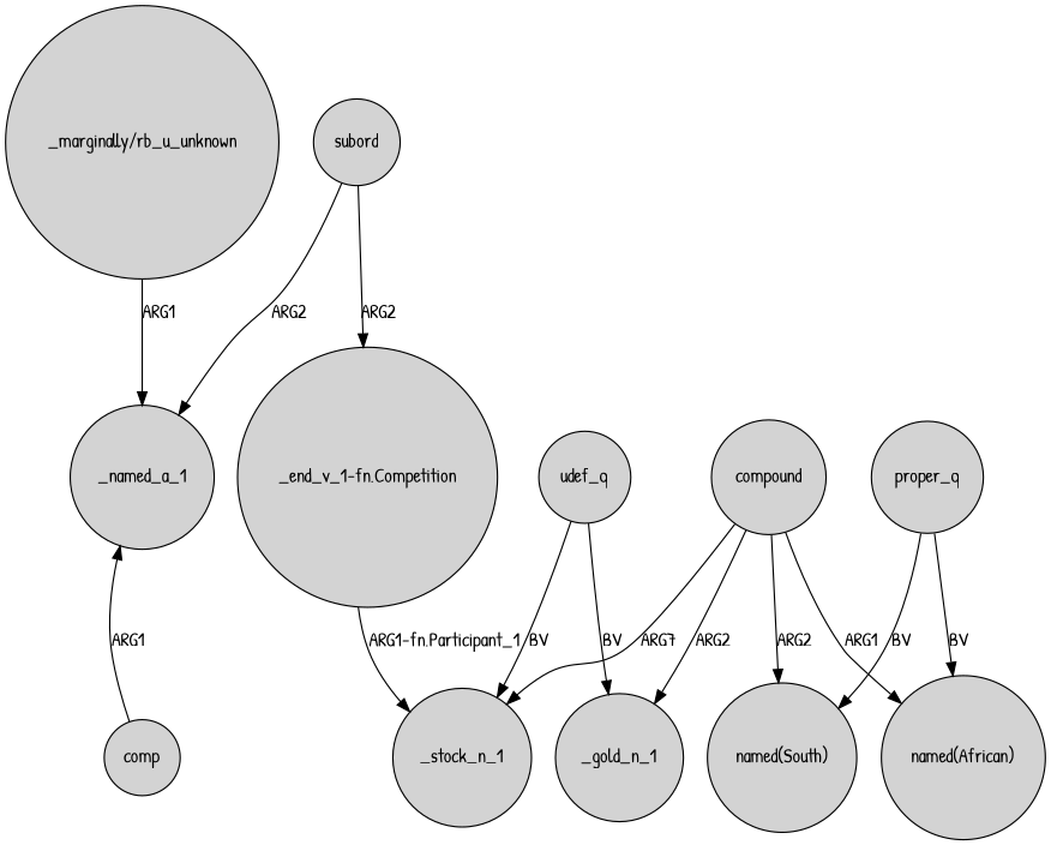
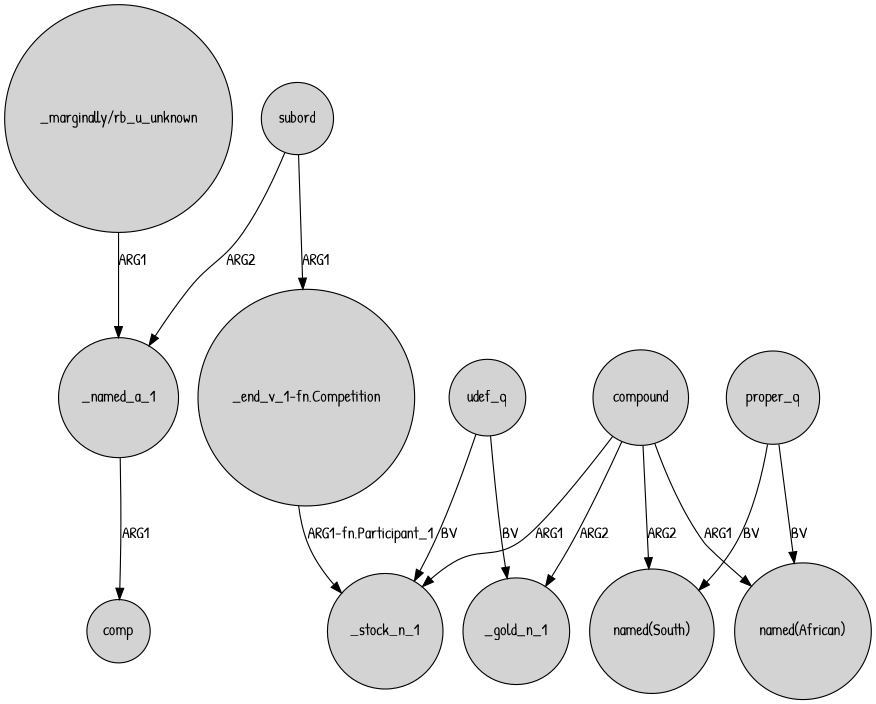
  digraph {
    fontname="Patrick Hand"
    node [fontname="Patrick Hand" shape=circle style=filled]
    edge [fontname="Patrick Hand"]
    n1 [label=_named_a_1]
    comp
    compound
    "named(African)"
    _stock_n_1
    _gold_n_1
    "named(South)"
    subord
    "_end_v_1-fn.Competition"
    udef_q
    proper_q
    "_marginally/rb_u_unknown"
-   comp -> n1 [label=ARG1]
+   n1 -> comp [label=ARG1]
    compound -> "named(African)" [label=ARG1]
-   compound -> _stock_n_1 [label=ARG7]
+   compound -> _stock_n_1 [label=ARG1]
    compound -> _gold_n_1 [label=ARG2]
    compound -> "named(South)" [label=ARG2]
    subord -> n1 [label=ARG2]
-   subord -> "_end_v_1-fn.Competition" [label=ARG2]
+   subord -> "_end_v_1-fn.Competition" [label=ARG1]
    "_end_v_1-fn.Competition" -> _stock_n_1 [label="ARG1-fn.Participant_1"]
    udef_q -> _stock_n_1 [label=BV]
    udef_q -> _gold_n_1 [label=BV]
    proper_q -> "named(African)" [label=BV]
    proper_q -> "named(South)" [label=BV]
    "_marginally/rb_u_unknown" -> n1 [label=ARG1]
  }
